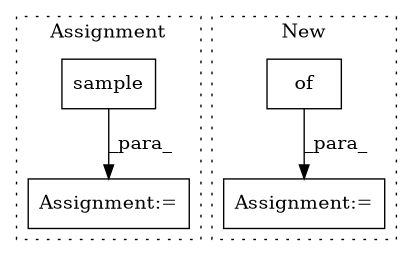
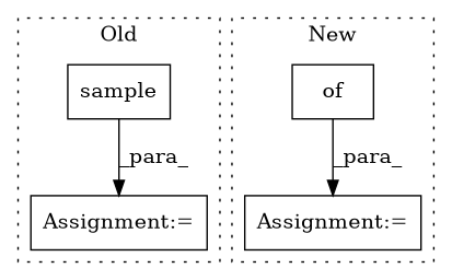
  digraph {
    node [a=32 l=1 shape=box]
    n1 [l=8 label=sample s=5385]
    n2 [a=7 label="Assignment:=" s=5366]
    n3 [l=4 label=of s=5829]
    n4 [a=7 label="Assignment:=" s=5824]
    subgraph cluster_1 {
-     label=Assignment
+     label=Old
      style=dotted
      n1
      n2
    }
    subgraph cluster_2 {
      label=New
      style=dotted
      n3
      n4
    }
    n1 -> n2 [label=_para_]
    n3 -> n4 [label=_para_]
  }
